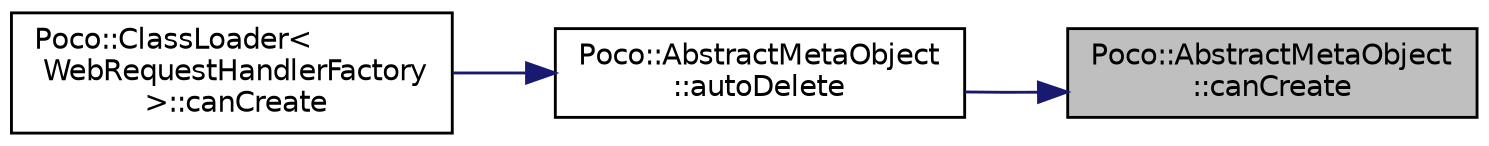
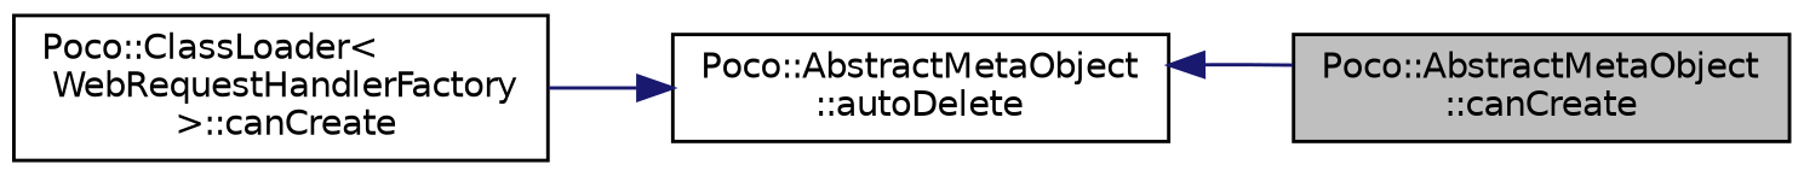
  digraph {
    rankdir=RL
    node [color=black fillcolor=white fontname=Helvetica fontsize=10 shape=record style=filled]
    edge [color=midnightblue dir=back fontname=Helvetica fontsize=10 labelfontname=Helvetica labelfontsize=10 style=solid]
    n1 [fillcolor=grey75 fontcolor=black height=0.2 label="Poco::AbstractMetaObject\l::canCreate" width=0.4]
    n2 [height=0.2 label="Poco::AbstractMetaObject\l::autoDelete" width=0.4]
    n3 [height=0.2 label="Poco::ClassLoader\<\l WebRequestHandlerFactory\l \>::canCreate" width=0.4]
-   n1 -> n2
+   n2 -> n1
    n2 -> n3
  }
